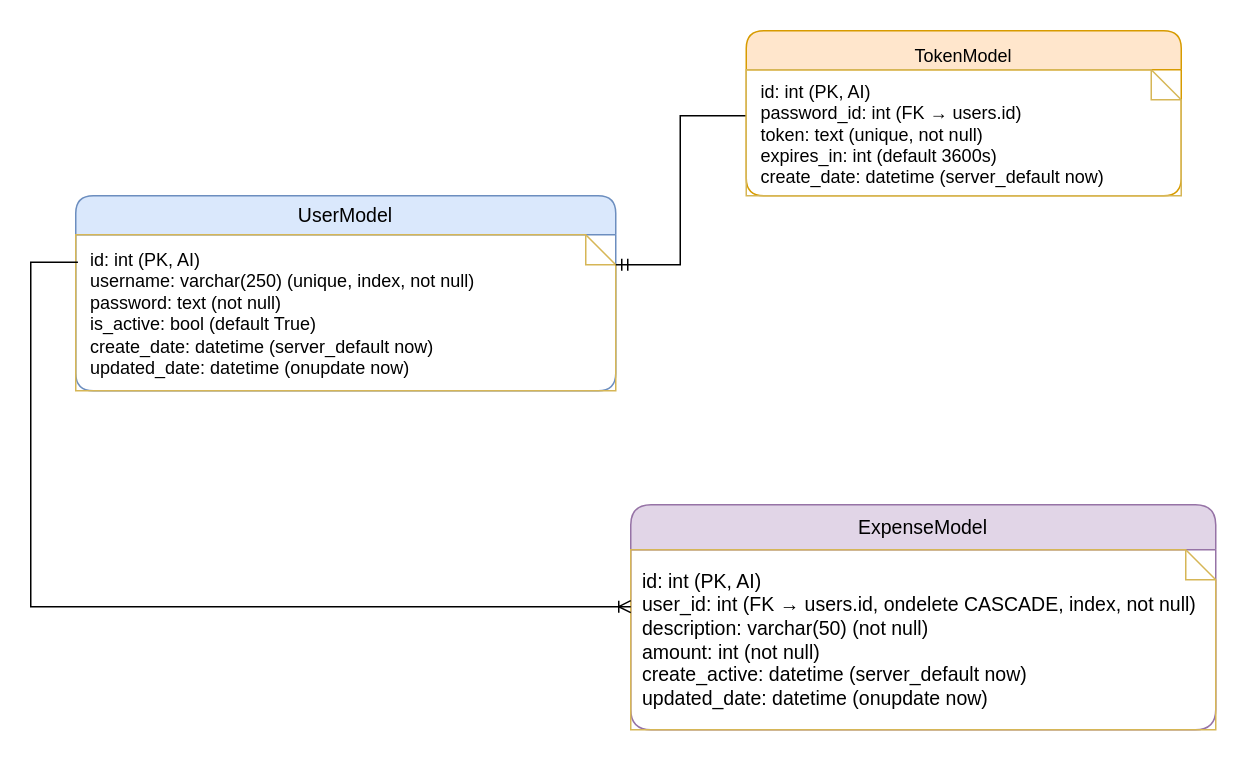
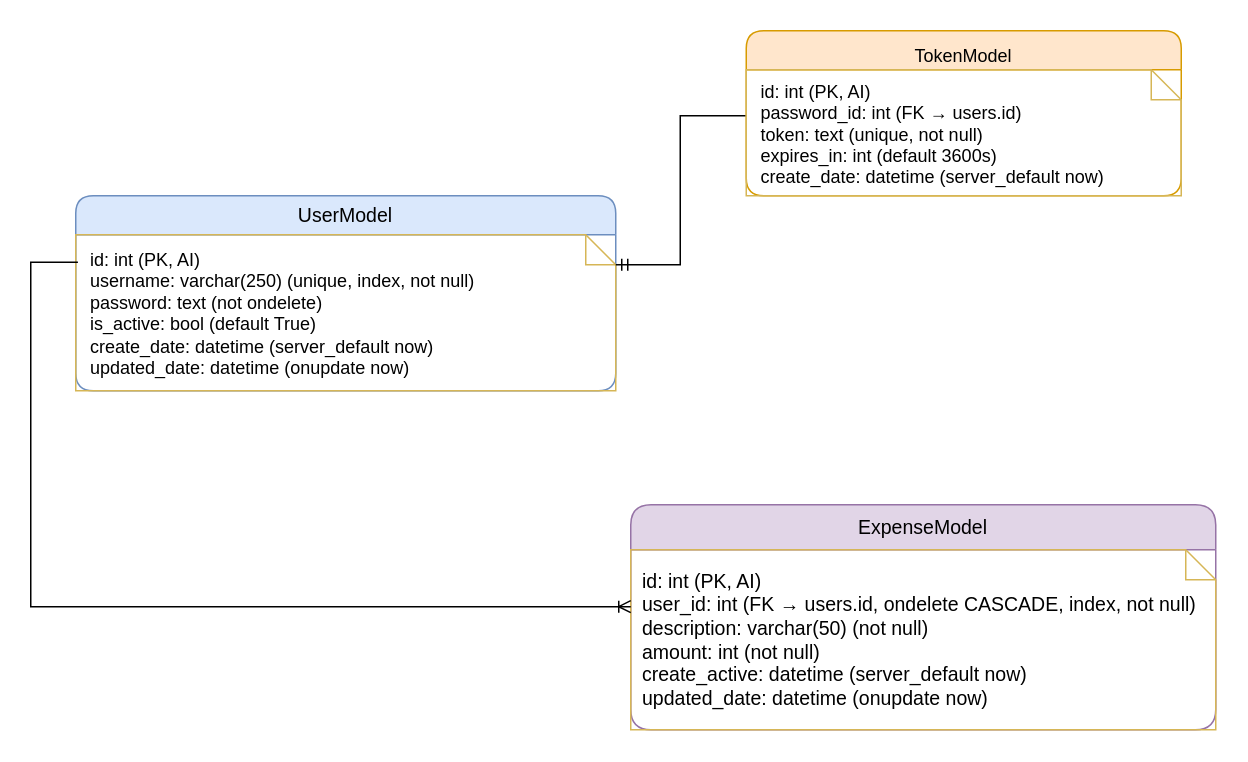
  <mxCell id="0" />
  <mxCell id="1" parent="0" />
  <mxCell id="2" value="UserModel" style="shape=swimlane;rounded=1;whiteSpace=wrap;html=1;container=1;childLayout=stackLayout;horizontal=1;startSize=26;fillColor=#dae8fc;strokeColor=#6c8ebf;fontSize=13;" parent="1" vertex="1"><mxGeometry x="50" y="130" width="360" height="130" as="geometry" /></mxCell>
- <mxCell id="3" value="id: int (PK, AI) &#10;username: varchar(250) (unique, index, not null) &#10;password: text (not null) &#10;is_active: bool (default True) &#10;create_date: datetime (server_default now) &#10;updated_date: datetime (onupdate now)" style="text;whiteSpace=wrap;html=1;spacingTop=1;spacing=4;spacingLeft=6;" parent="2" vertex="1"><mxGeometry y="26" width="270" height="104" as="geometry" /></mxCell>
+ <mxCell id="3" value="id: int (PK, AI) &#10;username: varchar(250) (unique, index, not null) &#10;password: text (not ondelete) &#10;is_active: bool (default True) &#10;create_date: datetime (server_default now) &#10;updated_date: datetime (onupdate now)" style="text;whiteSpace=wrap;html=1;spacingTop=1;spacing=4;spacingLeft=6;" parent="2" vertex="1"><mxGeometry y="26" width="270" height="104" as="geometry" /></mxCell>
  <mxCell id="4" value="TokenModel" style="shape=swimlane;rounded=1;whiteSpace=wrap;html=1;container=1;childLayout=stackLayout;horizontal=1;startSize=26;fillColor=#ffe6cc;strokeColor=#d79b00;fontFamily=Helvetica;verticalAlign=bottom;align=center;" parent="1" vertex="1"><mxGeometry x="497" y="20" width="290" height="110" as="geometry" /></mxCell>
  <mxCell id="5" value="&lt;br&gt;id: int (PK, AI)&lt;br&gt;password_id: int (FK → users.id)&lt;br&gt;token: text (unique, not null)&lt;br&gt;expires_in: int (default 3600s)&lt;br&gt;create_date: datetime (server_default now)" style="shape=note;rounded=1;size=20;fillColor=none;strokeColor=#d6b656;fontSize=12;labelBackgroundColor=none;labelBorderColor=none;textShadow=0;whiteSpace=wrap;html=1;align=left;spacingLeft=8;spacingBottom=12;" parent="4" vertex="1"><mxGeometry y="26" width="290" height="84" as="geometry" /></mxCell>
  <mxCell id="6" value="ExpenseModel" style="shape=swimlane;rounded=1;whiteSpace=wrap;html=1;container=1;childLayout=stackLayout;horizontal=1;startSize=30;fillColor=#e1d5e7;strokeColor=#9673a6;fontSize=13;" parent="1" vertex="1"><mxGeometry x="420" y="336" width="390" height="150" as="geometry" /></mxCell>
  <mxCell id="7" value="&lt;span style=&quot;font-size: 13px;&quot;&gt;id: int (PK, AI)&lt;/span&gt;&lt;br style=&quot;font-size: 13px;&quot;&gt;&lt;span style=&quot;font-size: 13px;&quot;&gt;user_id: int (FK → users.id, ondelete CASCADE, index, not null)&lt;/span&gt;&lt;br style=&quot;font-size: 13px;&quot;&gt;&lt;span style=&quot;font-size: 13px;&quot;&gt;description: varchar(50) (not null)&lt;/span&gt;&lt;br style=&quot;font-size: 13px;&quot;&gt;&lt;span style=&quot;font-size: 13px;&quot;&gt;amount: int (not null)&lt;/span&gt;&lt;br style=&quot;font-size: 13px;&quot;&gt;&lt;span style=&quot;font-size: 13px;&quot;&gt;create_active: datetime (server_default now)&lt;/span&gt;&lt;br style=&quot;font-size: 13px;&quot;&gt;&lt;span style=&quot;font-size: 13px;&quot;&gt;updated_date: datetime (onupdate now)&lt;/span&gt;" style="shape=note;whiteSpace=wrap;html=1;rounded=1;size=20;fillColor=none;strokeColor=#d6b656;fontSize=12;align=left;spacingLeft=6;" parent="6" vertex="1"><mxGeometry y="30" width="390" height="120" as="geometry" /></mxCell>
  <mxCell id="8" value="" style="shape=note;whiteSpace=wrap;html=1;rounded=1;size=20;fillColor=none;strokeColor=#d6b656;fontSize=12;align=left;spacingLeft=6;" parent="1" vertex="1"><mxGeometry x="50" y="156" width="360" height="104" as="geometry" /></mxCell>
  <mxCell id="9" value="" style="edgeStyle=elbowEdgeStyle;fontSize=12;html=1;endArrow=ERoneToMany;rounded=0;exitX=0.004;exitY=0.176;exitDx=0;exitDy=0;exitPerimeter=0;entryX=0;entryY=0.142;entryDx=0;entryDy=0;entryPerimeter=0;" parent="1" source="8" edge="1"><mxGeometry width="100" height="100" relative="1" as="geometry"><mxPoint x="50.36" y="193" as="sourcePoint" /><mxPoint x="420" y="403.92" as="targetPoint" /><Array as="points"><mxPoint x="20" y="303.88" /></Array></mxGeometry></mxCell>
  <mxCell id="10" value="" style="edgeStyle=elbowEdgeStyle;fontSize=12;html=1;endArrow=ERmandOne;rounded=0;exitX=-0.002;exitY=0.366;exitDx=0;exitDy=0;exitPerimeter=0;entryX=0;entryY=0;entryDx=360;entryDy=20;entryPerimeter=0;" parent="1" source="5" target="8" edge="1"><mxGeometry width="100" height="100" relative="1" as="geometry"><mxPoint x="390" y="243" as="sourcePoint" /><mxPoint x="470" y="243" as="targetPoint" /></mxGeometry></mxCell>
